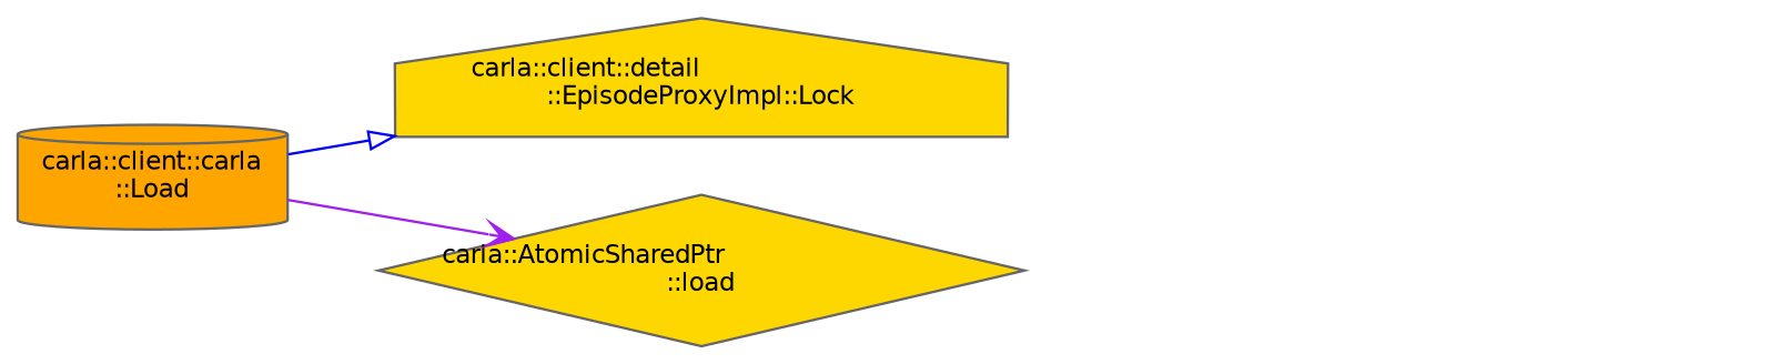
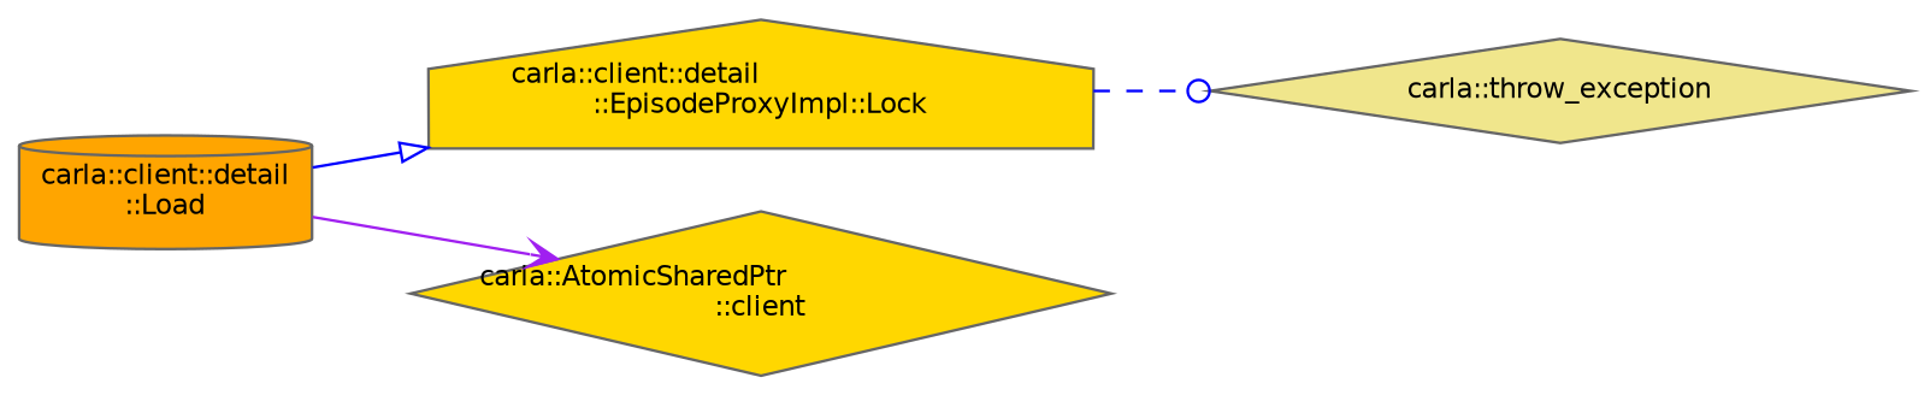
  digraph {
    rankdir=LR
    node [color=grey40 fillcolor=gold fontname=Helvetica fontsize=10 shape=diamond style=filled]
    edge [color=blue fontname=Helvetica fontsize=10 labelfontname=Helvetica labelfontsize=10 style=solid]
    n1 [color=gray40 fontcolor=black height=0.2 label="carla::client::detail\l::EpisodeProxyImpl::Lock" shape=house width=0.4]
-   n3 [fillcolor=orange height=0.2 label="carla::client::carla\l::Load" shape=cylinder width=0.4]
-   n4 [height=0.2 label="carla::AtomicSharedPtr\l::load" width=0.4]
+   n2 [fillcolor=khaki height=0.2 label="carla::throw_exception" width=0.4]
+   n3 [fillcolor=orange height=0.2 label="carla::client::detail\l::Load" shape=cylinder width=0.4]
+   n4 [height=0.2 label="carla::AtomicSharedPtr\l::client" width=0.4]
+   n1 -> n2 [arrowhead=odot style=dashed]
    n3 -> n1 [arrowhead=onormal]
    n3 -> n4 [arrowhead=vee color=purple]
  }
